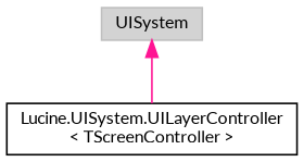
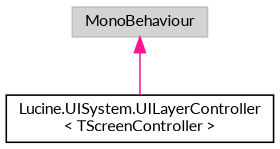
  digraph {
    fontname=Lato
    node [fontname=Lato fontsize=10 shape=record style=filled]
    n1 [color=black fillcolor=white fontcolor=black height=0.2 label="Lucine.UISystem.UILayerController\l\< TScreenController \>" width=0.4]
-   n2 [color=grey75 fillcolor=lightgrey height=0.2 label=UISystem width=0.4]
+   n2 [color=grey75 fillcolor=lightgrey height=0.2 label=MonoBehaviour width=0.4]
    n2 -> n1 [color=deeppink dir=back fontname=Lato fontsize=10 labelfontname=Helvetica labelfontsize=10 style=solid]
  }
